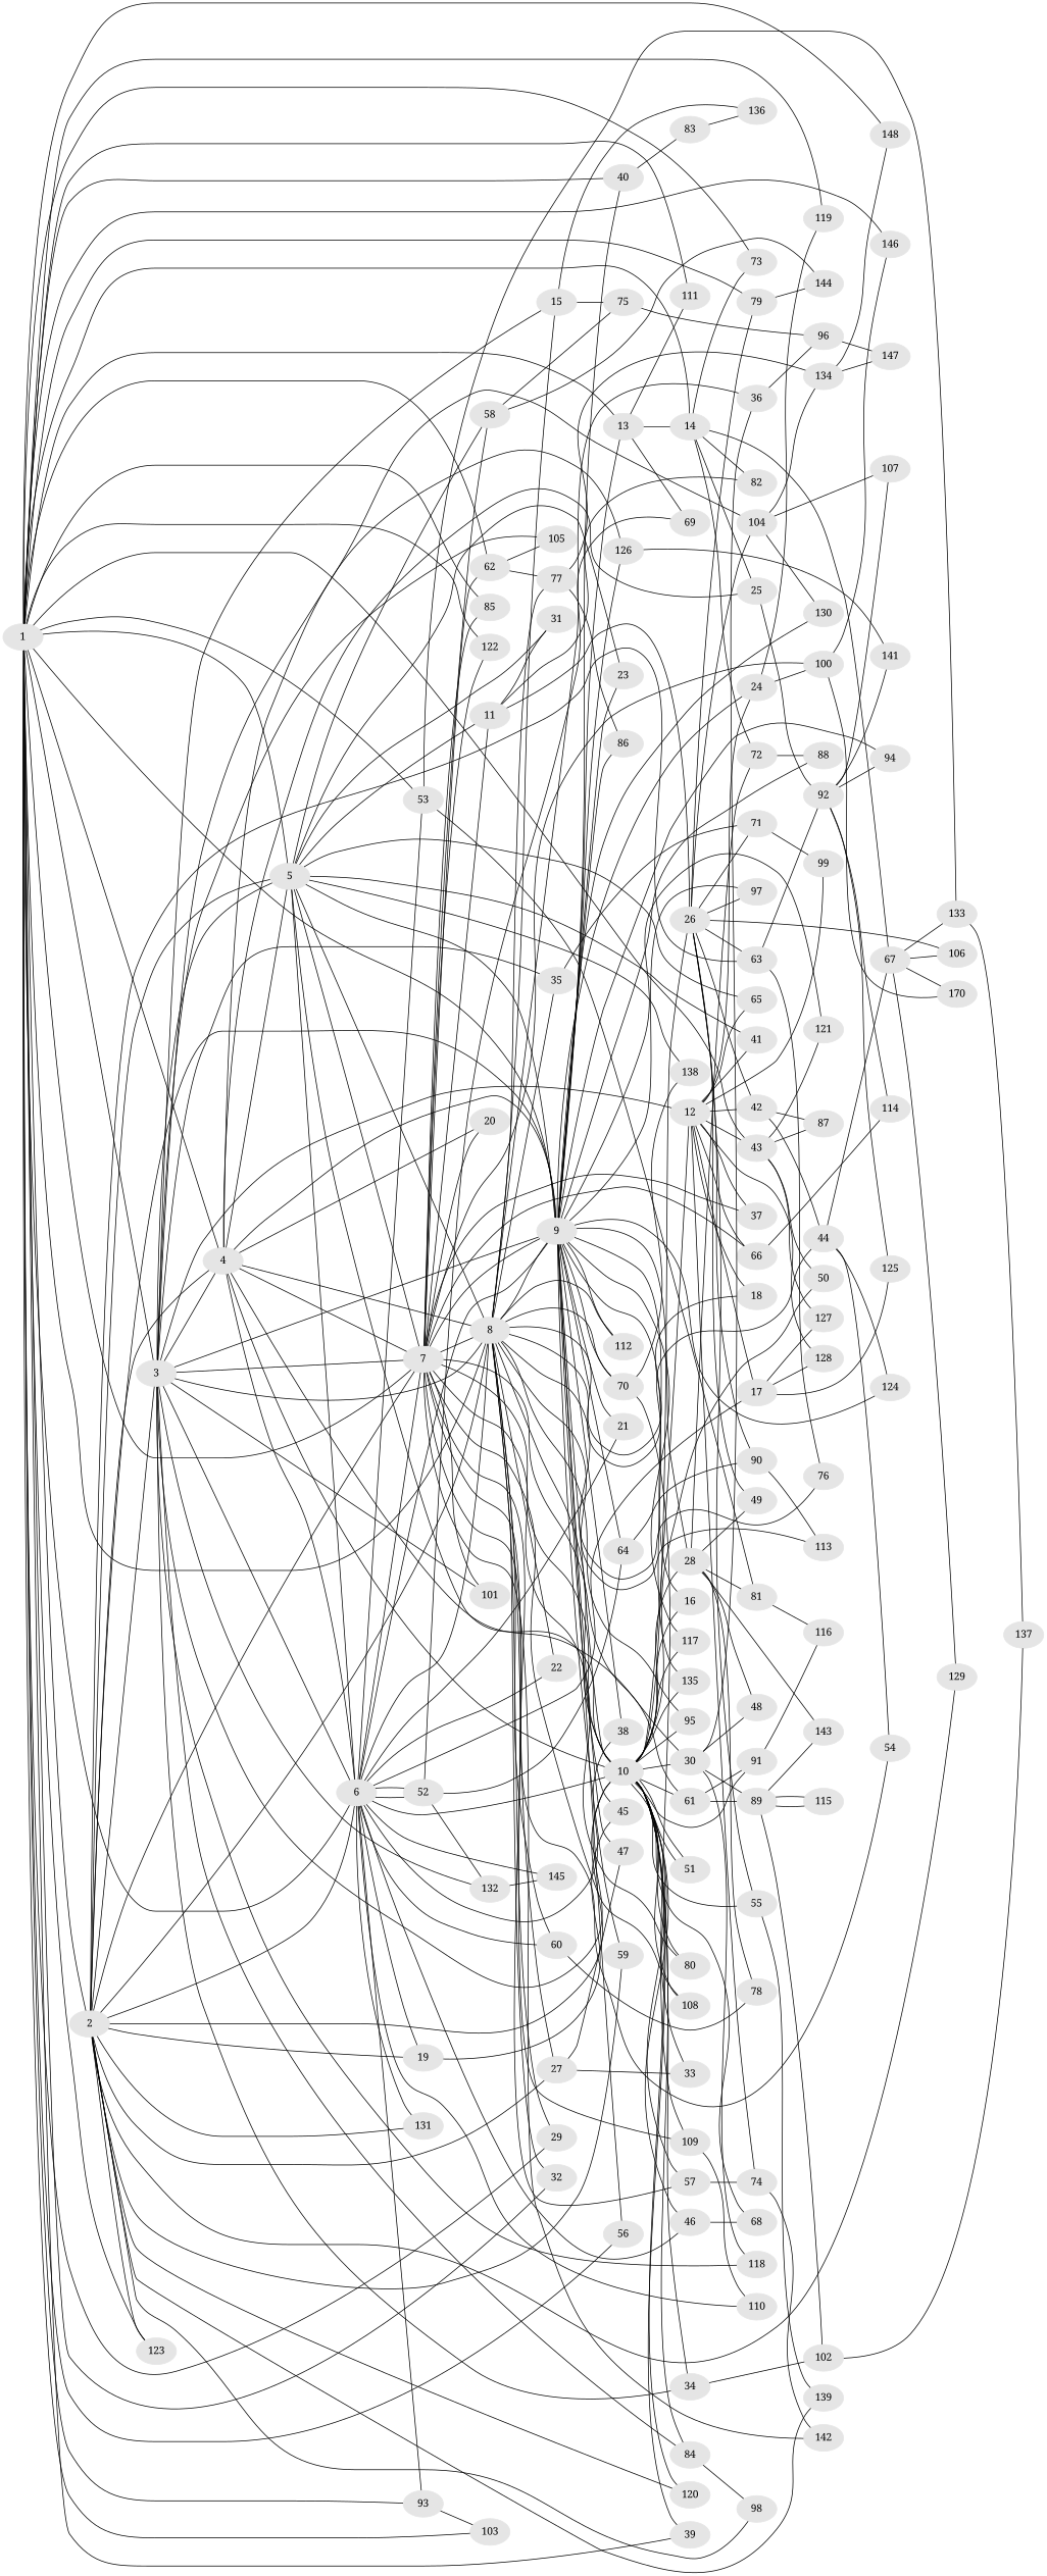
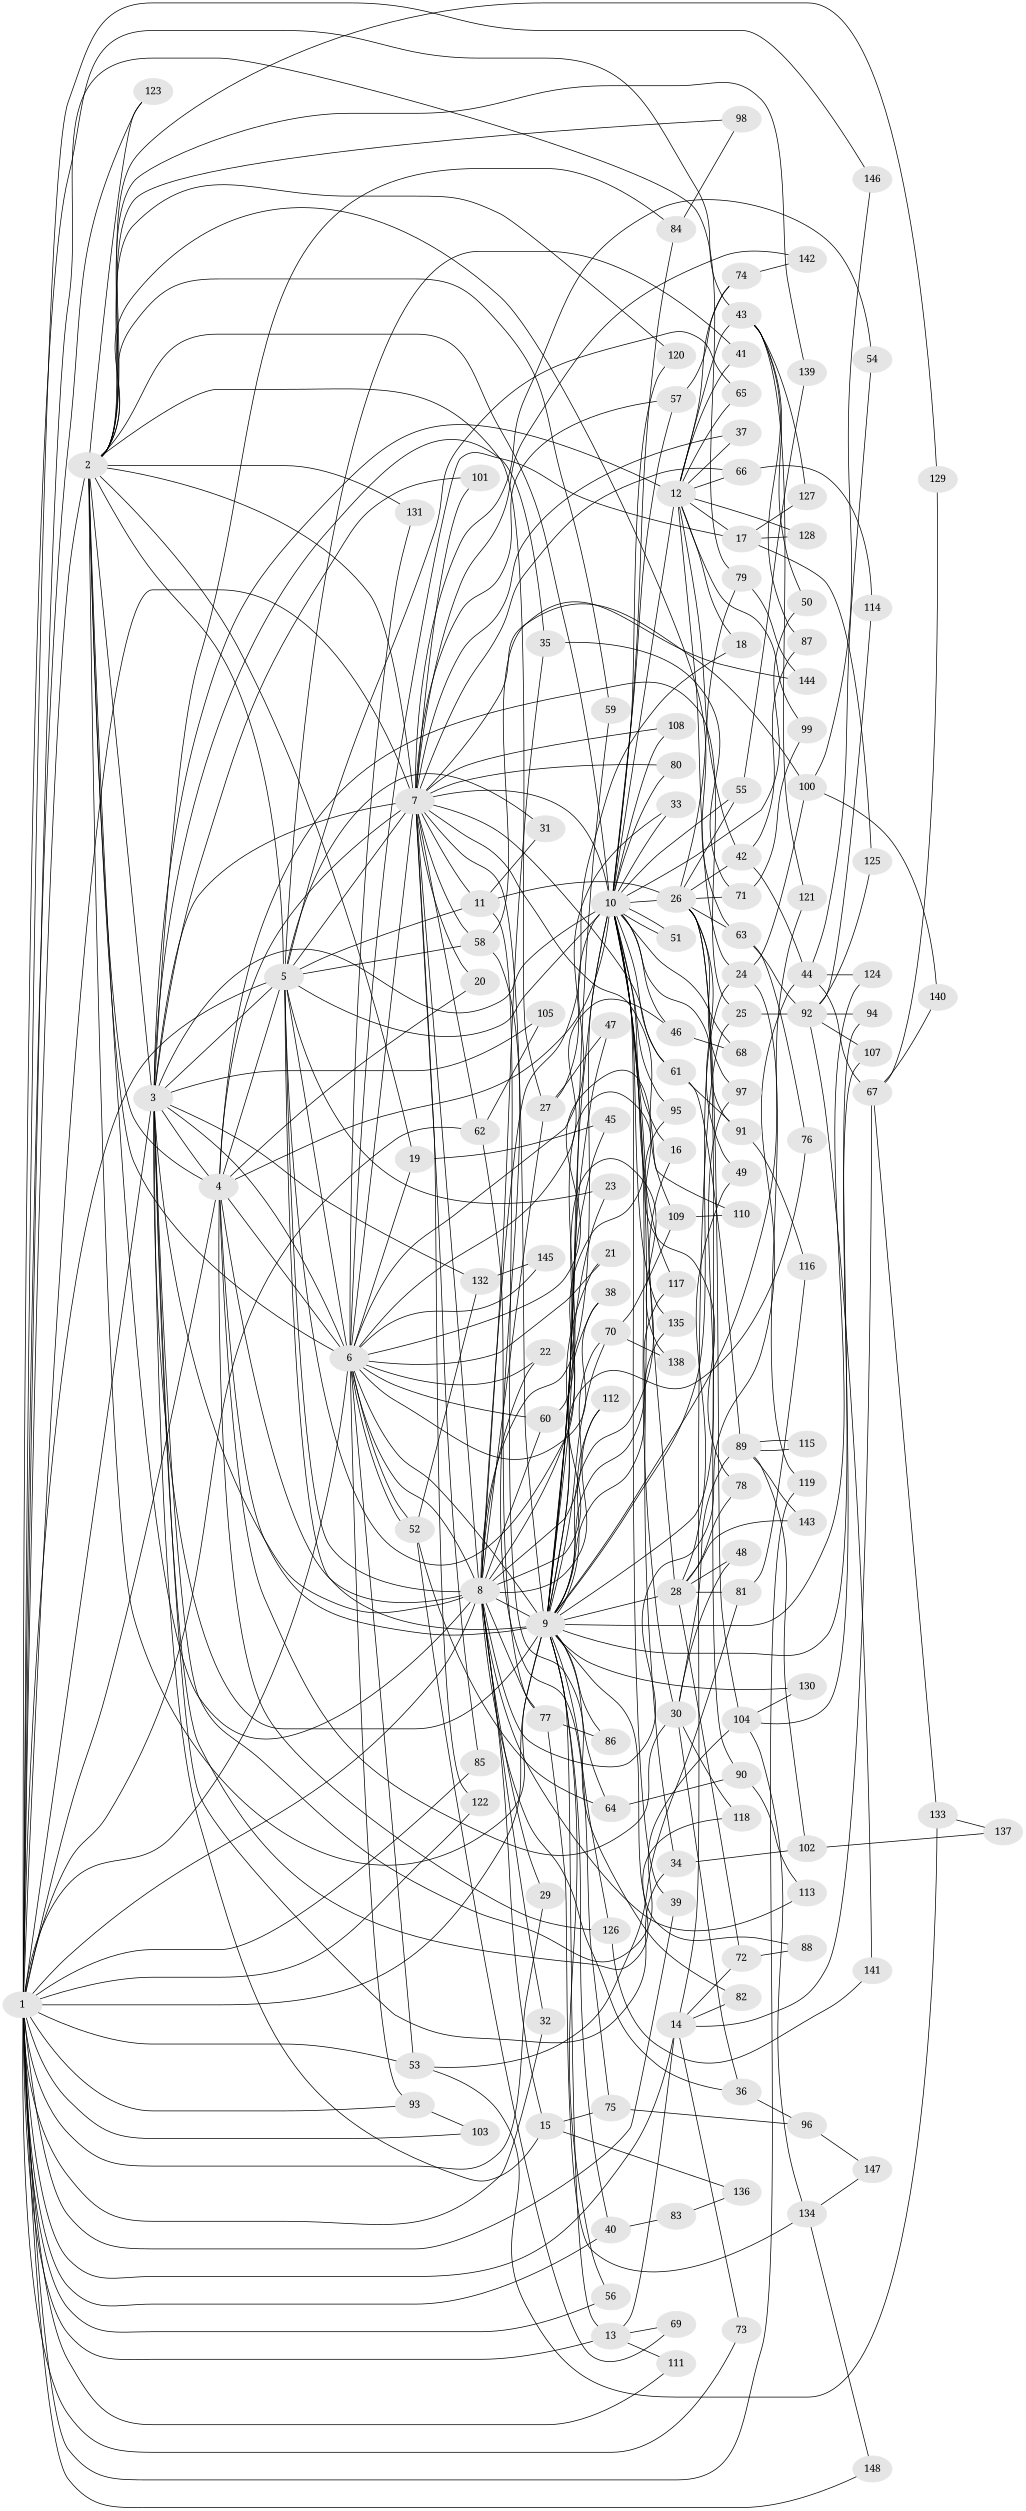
  graph {
    fontname="Noto Serif"
    rankdir=LR
    node [color=gray90 fontname="Noto Serif" style=filled]
    edge [fontname="Noto Serif"]
    1
    2
    3
    4
    5
    6
    7
    8
    9
    13
    14
    29
    32
    39
    40
    43
    53
    56
    62
    73
    79
    85
    93
    103
    111
    119
    122
    123
    146
    148
    10
    19
    27
    59
    63
    98
    120
    129
    131
    139
    12
    15
    34
    35
    84
    101
    104
    105
    118
    132
    20
    25
    30
    126
    11
    23
    31
    41
    58
    65
    138
    17
    21
    22
    38
    46
    52
    60
    110
    145
    37
    54
    57
    61
    66
    80
    100
    108
    109
    142
    18
    36
    44
    70
    76
    77
    95
    112
    113
    16
    24
    28
    45
    47
    64
    86
    88
    94
    97
    117
    121
    124
    130
    135
    26
    33
    50
    51
    55
    68
    91
    69
    82
    67
    72
    83
    127
    87
    81
    133
    144
    92
    42
    74
    99
    128
    75
    136
    102
    71
    134
    107
    48
    89
    141
    125
    78
    114
-   140 [label=170]
+   140
    96
    49
    143
    90
-   106
    116
    115
    137
    147
    1 -- 2
    1 -- 3
    1 -- 4
    1 -- 5
    1 -- 6
    1 -- 7
    1 -- 8
    1 -- 9
    1 -- 13
    1 -- 14
    1 -- 29
    1 -- 32
    1 -- 39
    1 -- 40
    1 -- 43
    1 -- 53
    1 -- 56
    1 -- 62
    1 -- 73
    1 -- 79
    1 -- 85
    1 -- 93
    1 -- 103
    1 -- 111
    1 -- 119
    1 -- 122
    1 -- 123
    1 -- 146
    1 -- 148
    2 -- 3
    2 -- 4
    2 -- 5
    2 -- 6
    2 -- 7
    2 -- 8
    2 -- 9
    2 -- 123
    2 -- 10
    2 -- 19
    2 -- 27
    2 -- 59
    2 -- 63
    2 -- 98
    2 -- 120
    2 -- 129
    2 -- 131
    2 -- 139
    3 -- 4
    3 -- 5
    3 -- 6
    3 -- 7
    3 -- 8
    3 -- 9
    3 -- 10
    3 -- 12
    3 -- 15
    3 -- 34
    3 -- 35
    3 -- 84
    3 -- 101
    3 -- 104
    3 -- 105
    3 -- 118
    3 -- 132
    4 -- 5
    4 -- 6
    4 -- 7
    4 -- 8
    4 -- 9
    4 -- 10
    4 -- 20
    4 -- 25
    4 -- 30
    4 -- 126
    5 -- 6
    5 -- 7
    5 -- 8
    5 -- 9
    5 -- 10
    5 -- 11
    5 -- 23
    5 -- 31
    5 -- 41
    5 -- 58
    5 -- 65
    5 -- 138
    6 -- 7
    6 -- 8
    6 -- 9
    6 -- 53
    6 -- 93
    6 -- 10
    6 -- 19
    6 -- 131
    6 -- 17
    6 -- 21
    6 -- 22
    6 -- 38
    6 -- 46
    6 -- 52
    6 -- 52
    6 -- 60
    6 -- 110
    6 -- 145
    7 -- 8
    7 -- 9
    7 -- 62
    7 -- 85
    7 -- 122
    7 -- 10
    7 -- 101
    7 -- 20
    7 -- 11
    7 -- 58
    7 -- 37
    7 -- 54
    7 -- 57
    7 -- 61
    7 -- 66
    7 -- 80
    7 -- 100
    7 -- 108
    7 -- 109
    7 -- 142
    8 -- 9
    8 -- 29
    8 -- 32
    8 -- 10
    8 -- 27
    8 -- 15
    8 -- 35
    8 -- 22
    8 -- 60
    8 -- 18
    8 -- 36
    8 -- 44
    8 -- 70
    8 -- 76
    8 -- 77
    8 -- 95
    8 -- 112
    8 -- 113
    9 -- 13
    9 -- 40
    9 -- 56
    9 -- 10
    9 -- 59
    9 -- 126
    9 -- 23
    9 -- 21
    9 -- 38
    9 -- 70
    9 -- 112
    9 -- 16
    9 -- 24
    9 -- 28
    9 -- 45
    9 -- 47
    9 -- 64
    9 -- 86
    9 -- 88
    9 -- 94
    9 -- 97
    9 -- 117
    9 -- 121
    9 -- 124
    9 -- 130
    9 -- 135
    13 -- 14
    13 -- 111
    13 -- 69
    14 -- 73
    14 -- 25
    14 -- 82
    14 -- 67
    14 -- 72
    40 -- 83
    43 -- 121
    43 -- 50
    43 -- 127
    43 -- 87
    53 -- 81
    53 -- 133
    62 -- 105
    62 -- 77
    79 -- 144
    93 -- 103
    10 -- 39
    10 -- 120
    10 -- 12
    10 -- 34
    10 -- 84
    10 -- 30
    10 -- 46
    10 -- 57
    10 -- 61
    10 -- 80
    10 -- 108
    10 -- 95
    10 -- 16
    10 -- 28
    10 -- 117
    10 -- 135
    10 -- 26
    10 -- 33
    10 -- 50
    10 -- 51
    10 -- 51
    10 -- 55
    10 -- 68
    10 -- 91
    19 -- 45
    27 -- 47
    27 -- 33
    63 -- 76
    63 -- 92
    12 -- 43
    12 -- 41
    12 -- 65
    12 -- 17
    12 -- 37
    12 -- 66
    12 -- 18
    12 -- 24
    12 -- 42
    12 -- 74
    12 -- 99
    12 -- 128
    15 -- 75
    15 -- 136
    34 -- 102
    35 -- 71
    84 -- 98
    104 -- 130
    104 -- 134
    104 -- 107
    132 -- 145
    25 -- 92
    30 -- 118
    30 -- 36
    30 -- 48
    30 -- 89
    126 -- 141
    11 -- 31
    11 -- 26
    11 -- 82
    58 -- 144
    58 -- 75
    17 -- 127
    17 -- 128
    17 -- 125
    46 -- 68
    52 -- 132
    52 -- 64
    52 -- 69
    60 -- 78
    57 -- 74
    61 -- 91
    61 -- 89
    66 -- 114
    100 -- 146
    100 -- 140
    109 -- 110
    36 -- 96
    44 -- 54
    44 -- 124
    44 -- 67
    70 -- 138
    70 -- 109
    77 -- 86
    77 -- 134
    24 -- 119
    24 -- 100
    28 -- 72
    28 -- 81
    28 -- 48
    28 -- 78
    28 -- 49
    28 -- 143
    64 -- 90
    26 -- 79
    26 -- 63
    26 -- 104
    26 -- 97
    26 -- 55
    26 -- 42
    26 -- 71
    26 -- 49
    26 -- 90
-   26 -- 106
    55 -- 139
    91 -- 116
    67 -- 129
    67 -- 133
    67 -- 140
-   67 -- 106
    72 -- 88
    83 -- 136
    81 -- 116
    133 -- 137
    92 -- 94
    92 -- 107
    92 -- 141
    92 -- 125
    92 -- 114
    42 -- 44
    42 -- 87
    74 -- 142
    75 -- 96
    102 -- 137
    71 -- 99
    134 -- 148
    134 -- 147
    89 -- 102
    89 -- 143
    89 -- 115
    89 -- 115
    96 -- 147
    90 -- 113
  }
